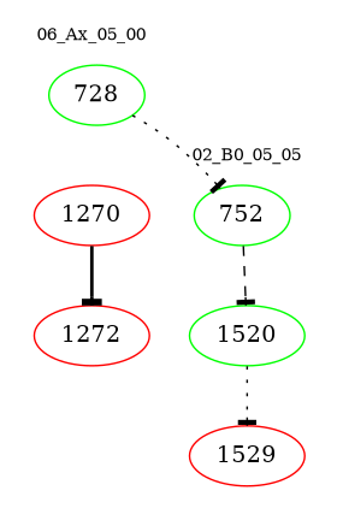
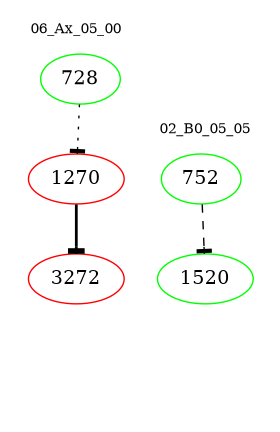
  digraph {
    node [color=green]
    edge [arrowhead=tee color=black style=dotted]
    n1 [label=728]
    n2 [color=red label=1270]
-   n3 [color=red label=1272]
+   n3 [color=red label=3272]
    n4 [label=752]
    n5 [label=1520]
-   n6 [color=red label=1529]
    subgraph cluster_1 {
      color=white
      fontsize=10
      label="06_Ax_05_00"
      n1
      n2
      n3
    }
    subgraph cluster_2 {
      color=white
      fontsize=10
      label="02_B0_05_05"
      n4
      n5
-     n6
    }
-   n1 -> n4
+   n1 -> n2
    n2 -> n3 [style=bold]
    n4 -> n5 [style=dashed]
-   n5 -> n6
  }
